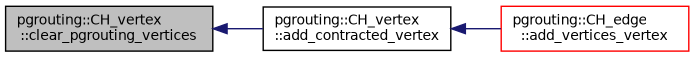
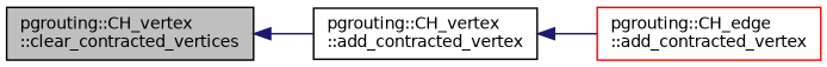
  digraph {
    rankdir=LR
    node [color=black fillcolor=white fontname=Helvetica fontsize=10 shape=record style=filled]
    edge [color=midnightblue dir=back fontname=Helvetica fontsize=10 labelfontname=Helvetica labelfontsize=10 style=solid]
-   n1 [fillcolor=grey75 fontcolor=black height=0.2 label="pgrouting::CH_vertex\l::clear_pgrouting_vertices" width=0.4]
+   n1 [fillcolor=grey75 fontcolor=black height=0.2 label="pgrouting::CH_vertex\l::clear_contracted_vertices" width=0.4]
    n2 [height=0.2 label="pgrouting::CH_vertex\l::add_contracted_vertex" width=0.4]
-   n3 [color=red height=0.2 label="pgrouting::CH_edge\l::add_vertices_vertex" width=0.4]
+   n3 [color=red height=0.2 label="pgrouting::CH_edge\l::add_contracted_vertex" width=0.4]
    n1 -> n2
    n2 -> n3
  }
